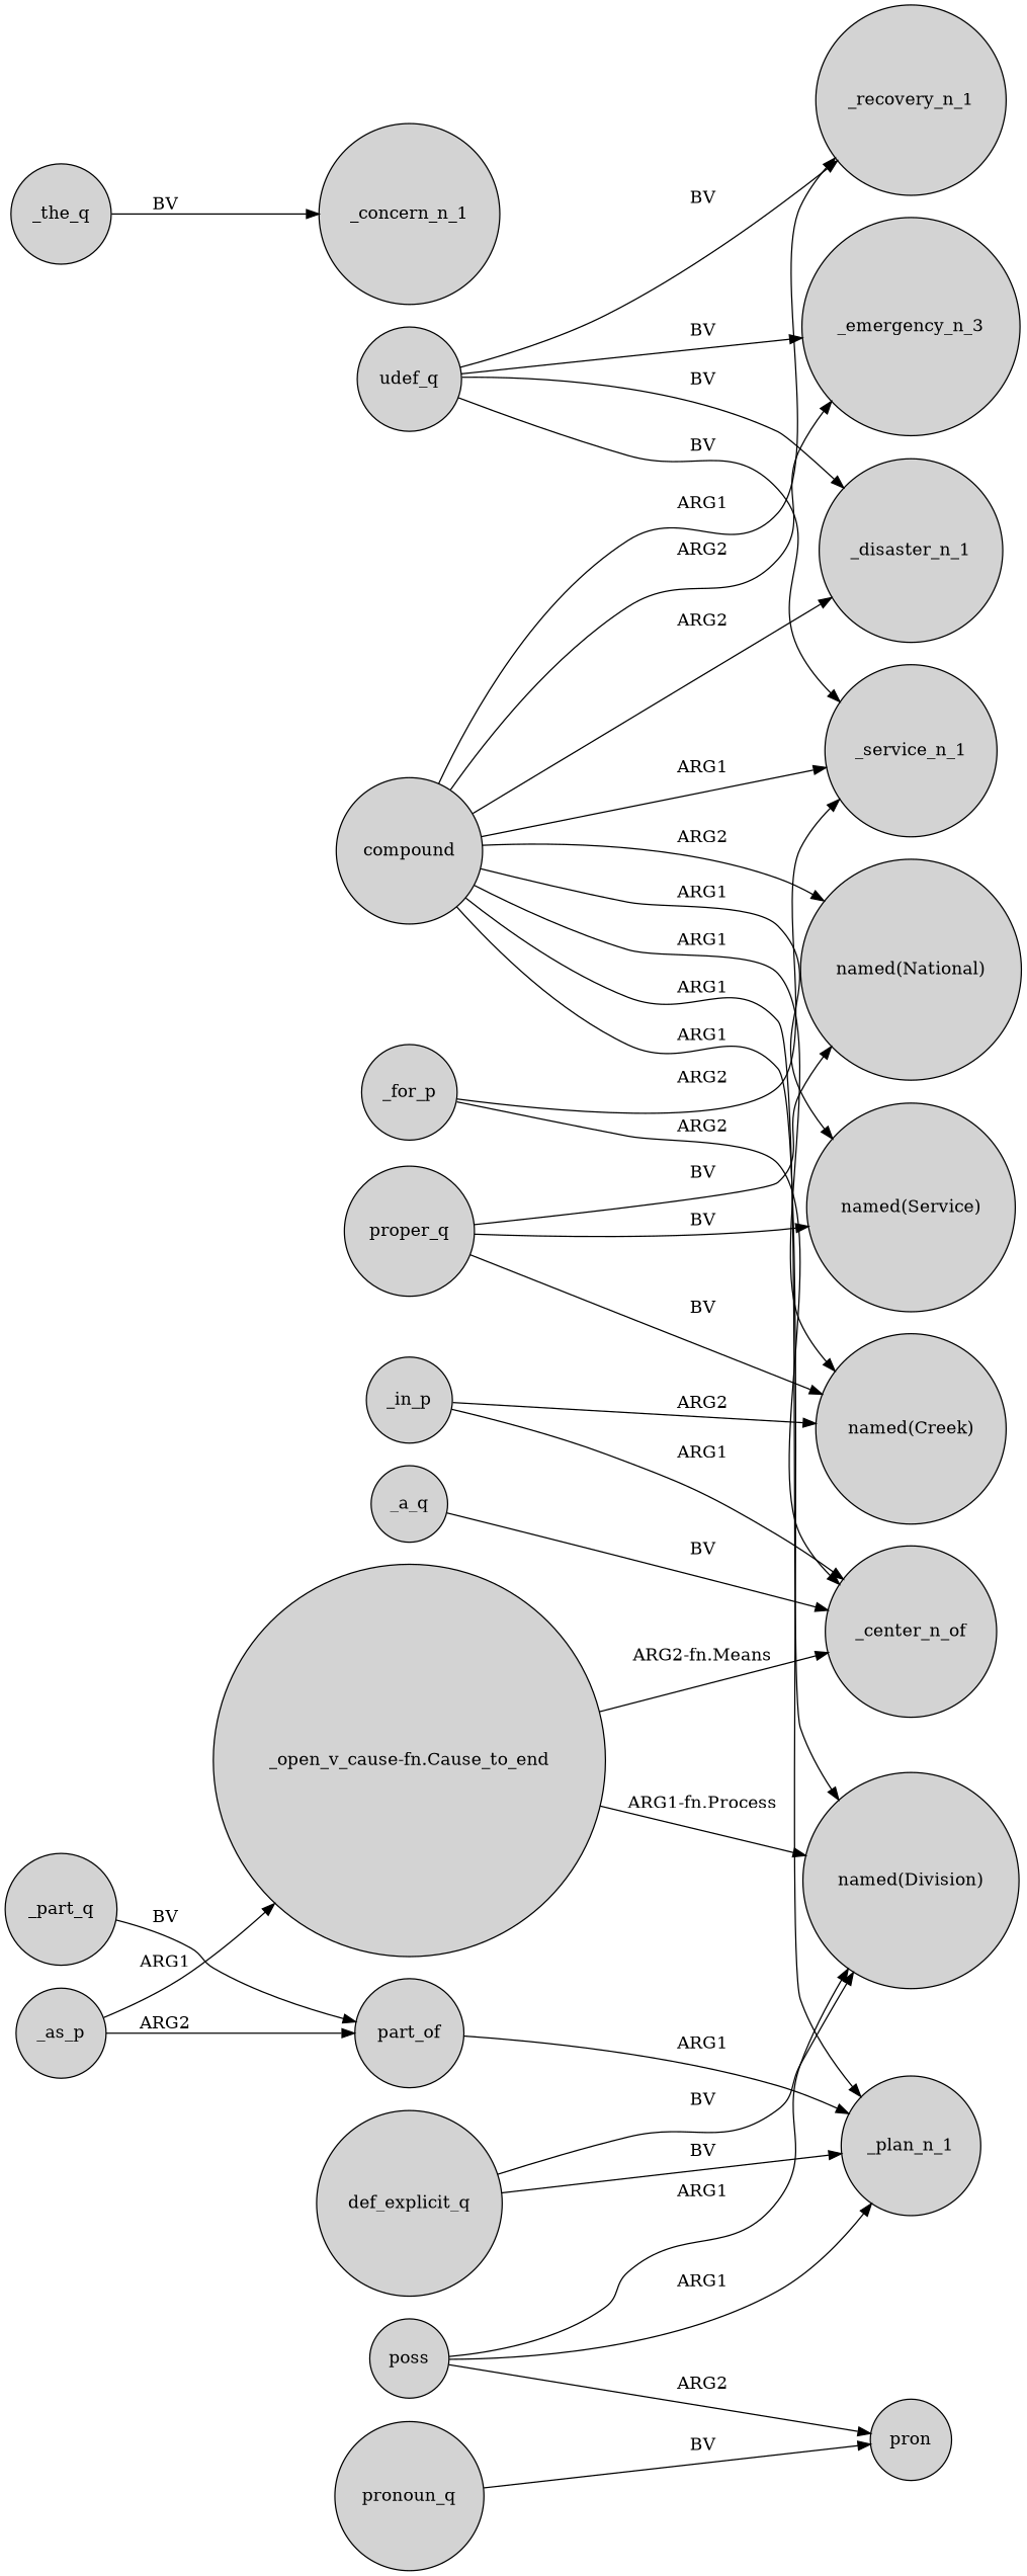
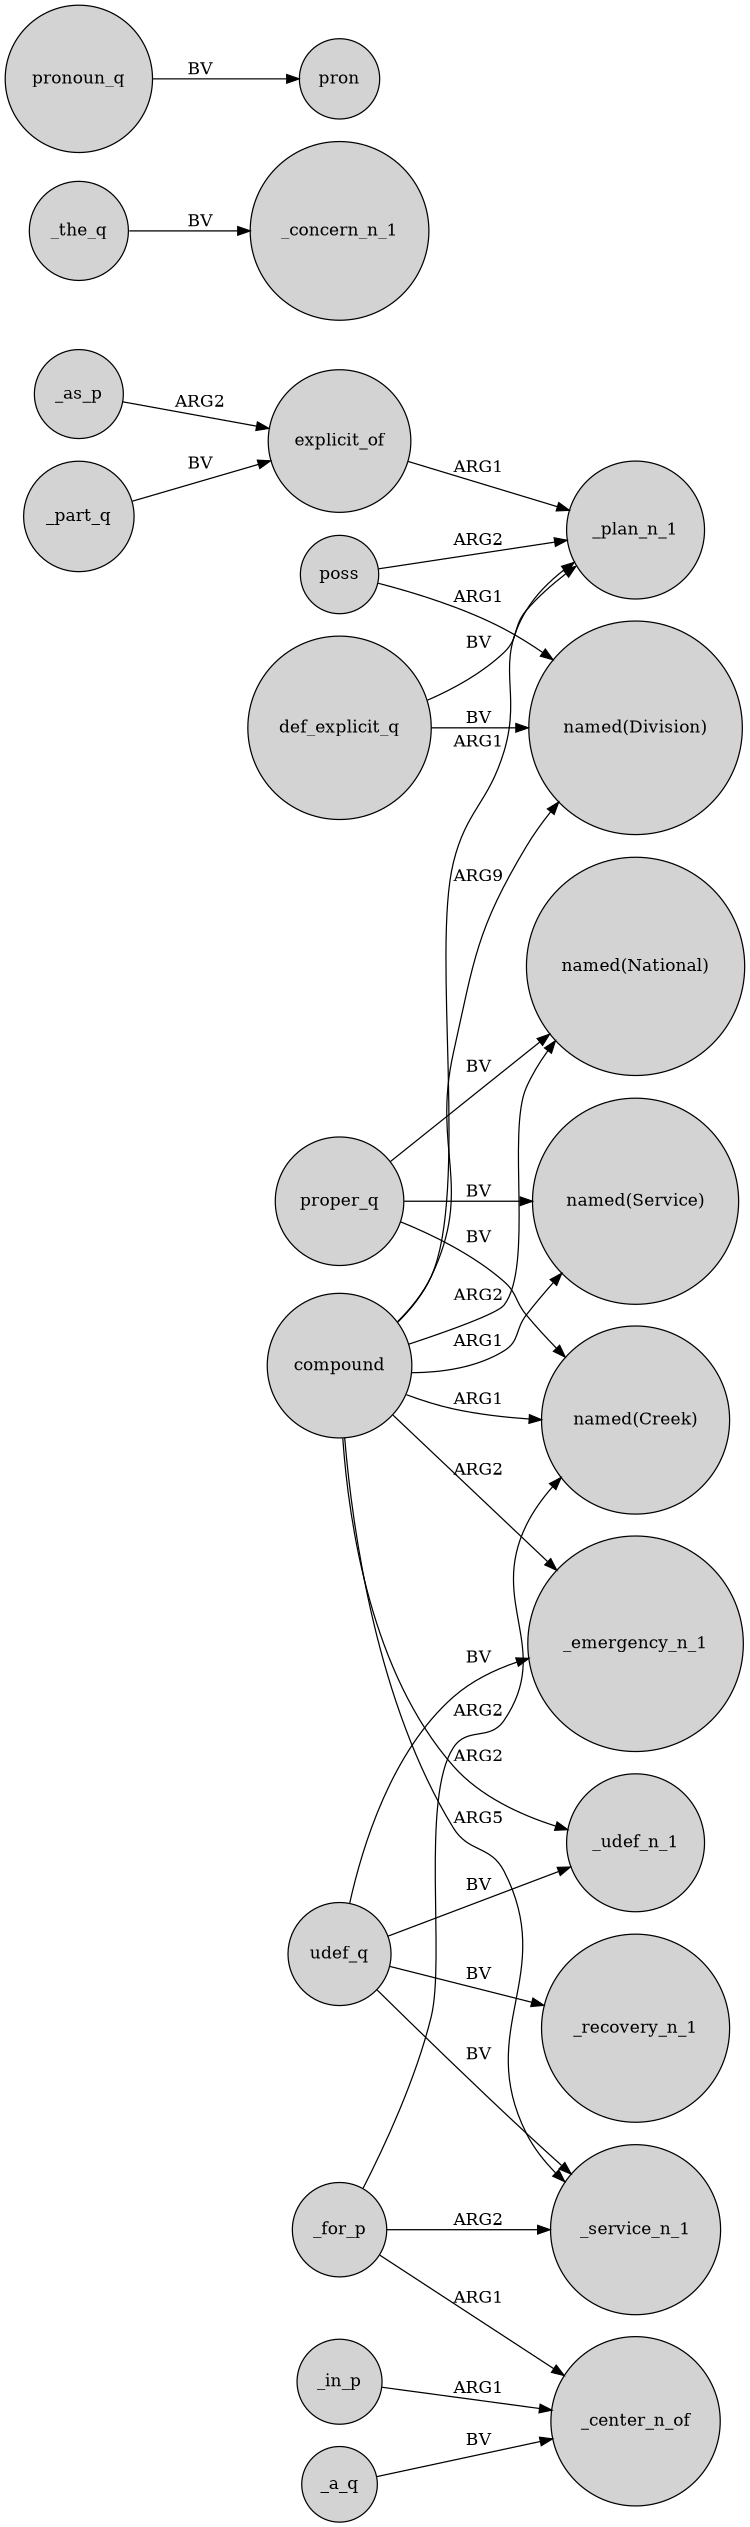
  digraph {
    rankdir=LR
    node [shape=circle style=filled]
    compound
    "named(Division)"
    "named(Creek)"
    _service_n_1
-   _disaster_n_1
+   _disaster_n_1 [label=_udef_n_1]
    _plan_n_1
-   _emergency_n_1 [label=_emergency_n_3]
+   _emergency_n_1
    "named(National)"
    "named(Service)"
    _recovery_n_1
    udef_q
    _for_p
    _center_n_of
    _as_p
-   "_open_v_cause-fn.Cause_to_end"
-   part_of
+   part_of [label=explicit_of]
    proper_q
    _in_p
    def_explicit_q
    _the_q
    _concern_n_1
    _a_q
    pronoun_q
    pron
    poss
    _part_q
-   compound -> "named(Division)" [label=ARG1]
+   compound -> "named(Division)" [label=ARG9]
    compound -> "named(Creek)" [label=ARG1]
-   compound -> _service_n_1 [label=ARG1]
+   compound -> _service_n_1 [label=ARG5]
    compound -> _disaster_n_1 [label=ARG2]
    compound -> _plan_n_1 [label=ARG1]
    compound -> _emergency_n_1 [label=ARG2]
    compound -> "named(National)" [label=ARG2]
    compound -> "named(Service)" [label=ARG1]
-   compound -> _recovery_n_1 [label=ARG1]
    udef_q -> _service_n_1 [label=BV]
    udef_q -> _disaster_n_1 [label=BV]
    udef_q -> _emergency_n_1 [label=BV]
    udef_q -> _recovery_n_1 [label=BV]
    _for_p -> _service_n_1 [label=ARG2]
-   _for_p -> _center_n_of [label=ARG2]
-   _as_p -> "_open_v_cause-fn.Cause_to_end" [label=ARG1]
+   _for_p -> _center_n_of [label=ARG1]
    _as_p -> part_of [label=ARG2]
-   "_open_v_cause-fn.Cause_to_end" -> "named(Division)" [label="ARG1-fn.Process"]
-   "_open_v_cause-fn.Cause_to_end" -> _center_n_of [label="ARG2-fn.Means"]
    part_of -> _plan_n_1 [label=ARG1]
    proper_q -> "named(Creek)" [label=BV]
    proper_q -> "named(National)" [label=BV]
    proper_q -> "named(Service)" [label=BV]
-   _in_p -> "named(Creek)" [label=ARG2]
+   _for_p -> "named(Creek)" [label=ARG2]
    _in_p -> _center_n_of [label=ARG1]
    def_explicit_q -> "named(Division)" [label=BV]
    def_explicit_q -> _plan_n_1 [label=BV]
    _the_q -> _concern_n_1 [label=BV]
    _a_q -> _center_n_of [label=BV]
    pronoun_q -> pron [label=BV]
    poss -> "named(Division)" [label=ARG1]
-   poss -> _plan_n_1 [label=ARG1]
-   poss -> pron [label=ARG2]
+   poss -> _plan_n_1 [label=ARG2]
    _part_q -> part_of [label=BV]
  }
